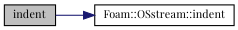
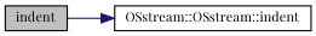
  digraph {
    rankdir=LR
    fontname="Playfair Display"
    node [color=black fontname="Playfair Display" fontsize=10 shape=record]
    n1 [fillcolor=grey75 fontcolor=black height=0.2 label=indent style=filled width=0.4]
-   n2 [height=0.2 label="Foam::OSstream::indent" width=0.4]
+   n2 [height=0.2 label="OSstream::OSstream::indent" width=0.4]
    n1 -> n2 [color=midnightblue fontname="Playfair Display" fontsize=10 labelfontname=FreeSans labelfontsize=10 style=solid]
  }
